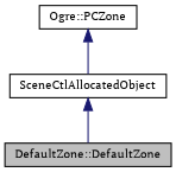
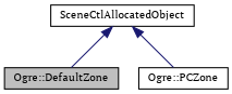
  digraph {
    fontname="PT Serif"
    node [color=black fontname="PT Serif" fontsize=10 shape=record]
    edge [color=midnightblue dir=back fontname="PT Serif" fontsize=10 labelfontname=Helvetica labelfontsize=10 style=solid]
-   n1 [fillcolor=grey75 fontcolor=black height=0.2 label="DefaultZone::DefaultZone" style=filled width=0.4]
+   n1 [fillcolor=grey75 fontcolor=black height=0.2 label="Ogre::DefaultZone" style=filled width=0.4]
    n2 [height=0.2 label="Ogre::PCZone" width=0.4]
    n3 [height=0.2 label=SceneCtlAllocatedObject width=0.4]
    n3 -> n1
-   n2 -> n3
+   n3 -> n2
  }
